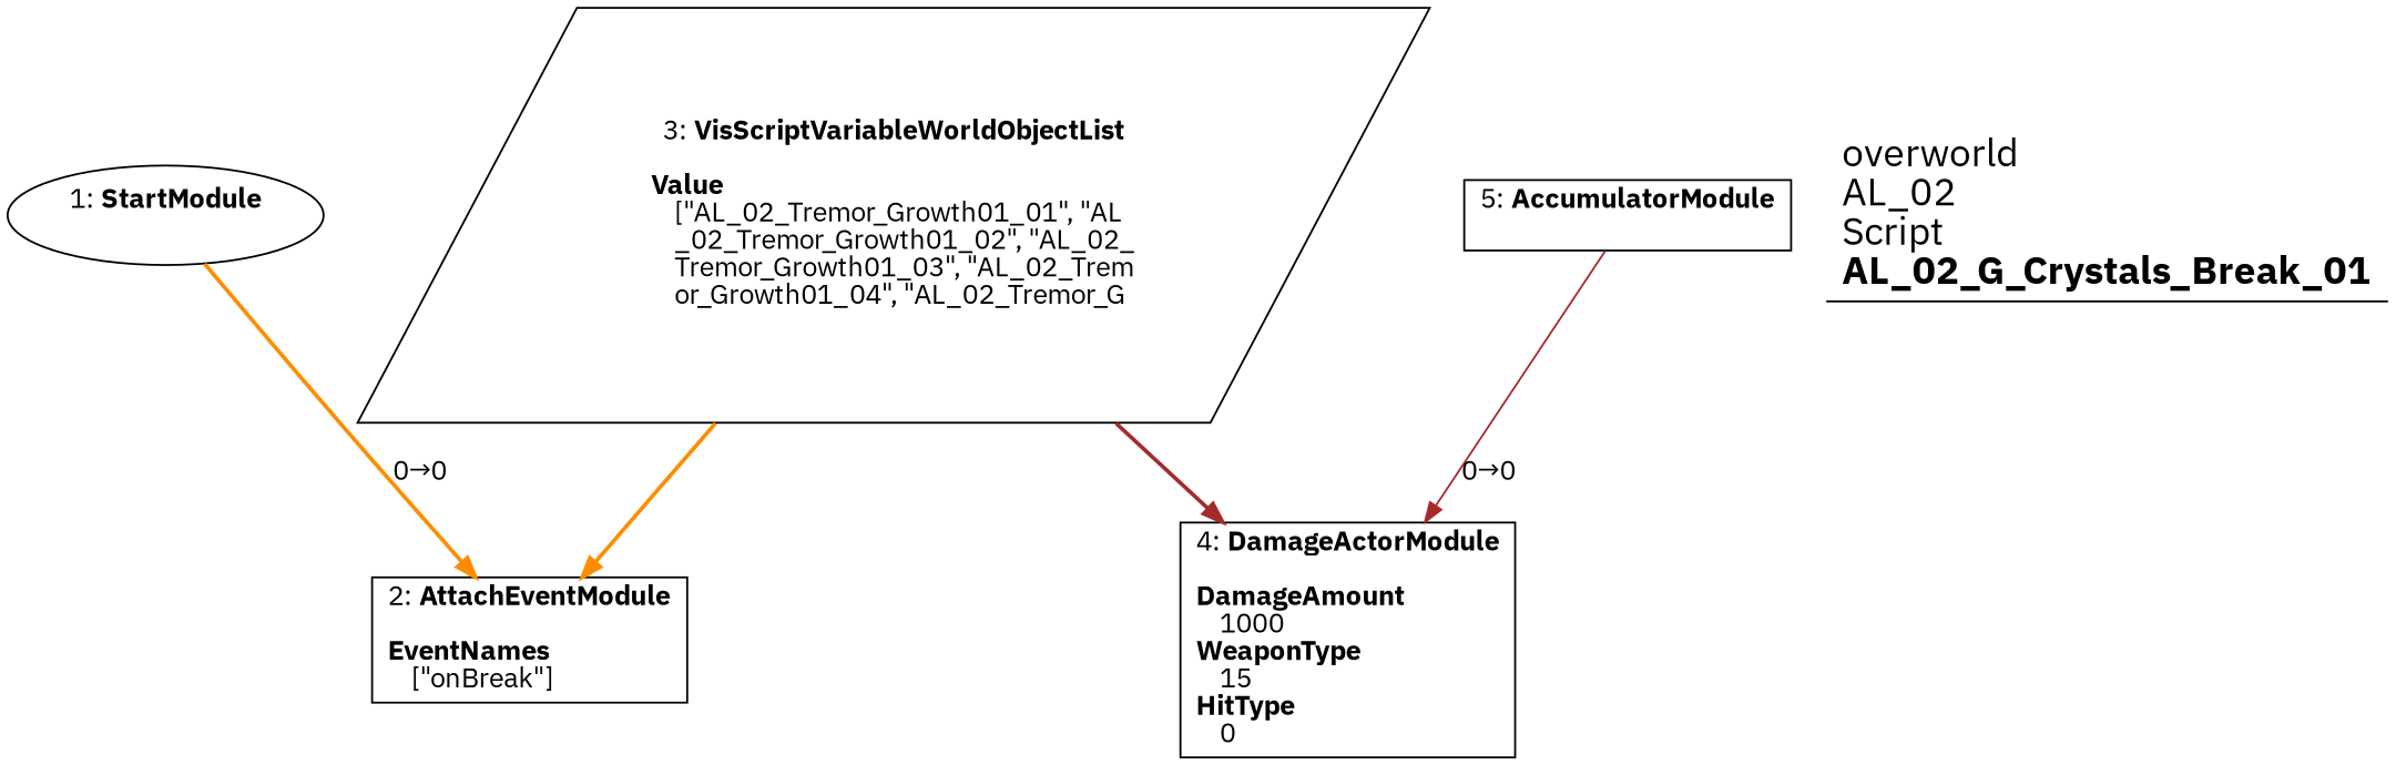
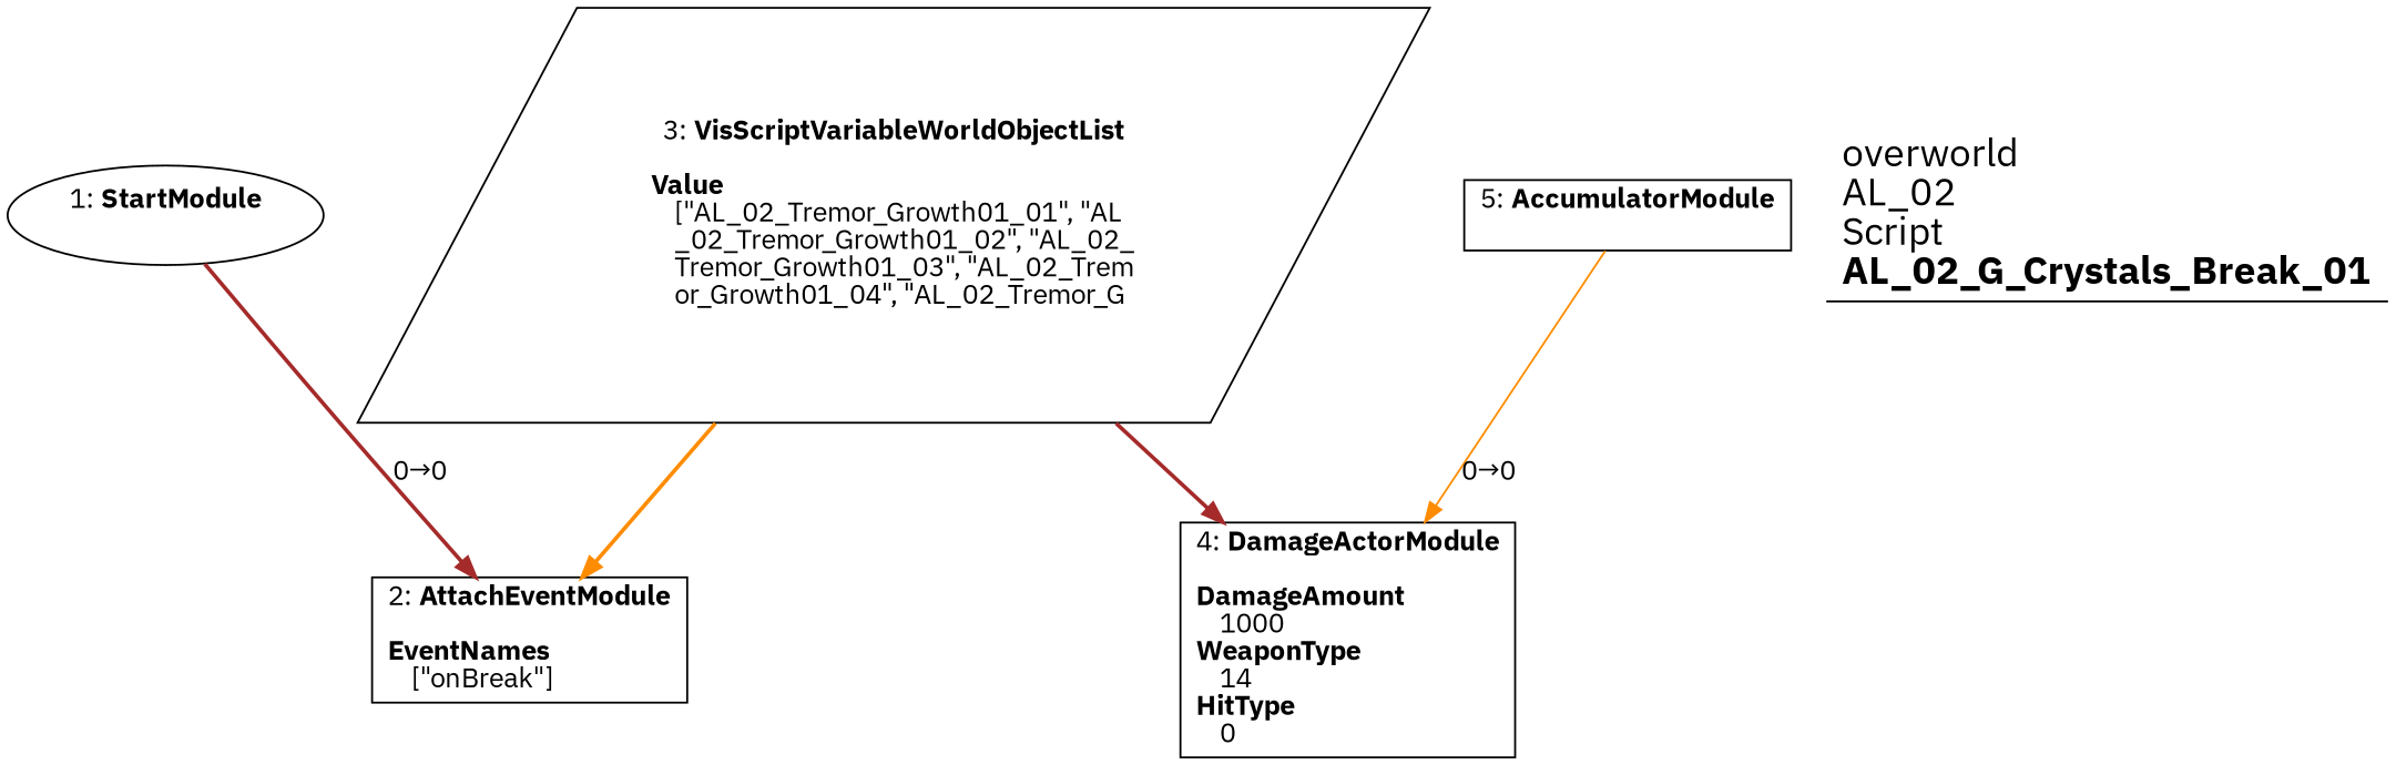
  digraph {
    fontname="IBM Plex Sans"
    splines=spline
    node [fontname="IBM Plex Sans" shape=box]
    edge [color=darkorange fontname="IBM Plex Sans" style=bold]
    n1 [label=<1: <b>StartModule</b><br/><br/>> shape=oval]
    n2 [label=<2: <b>AttachEventModule</b><br/><br/><b>EventNames</b><br align="left"/>    [&quot;onBreak&quot;]<br align="left"/>>]
    n3 [label=<5: <b>AccumulatorModule</b><br/><br/>>]
-   n4 [label=<4: <b>DamageActorModule</b><br/><br/><b>DamageAmount</b><br align="left"/>    1000<br align="left"/><b>WeaponType</b><br align="left"/>    15<br align="left"/><b>HitType</b><br align="left"/>    0<br align="left"/>>]
+   n4 [label=<4: <b>DamageActorModule</b><br/><br/><b>DamageAmount</b><br align="left"/>    1000<br align="left"/><b>WeaponType</b><br align="left"/>    14<br align="left"/><b>HitType</b><br align="left"/>    0<br align="left"/>>]
    n5 [label=<3: <b>VisScriptVariableWorldObjectList</b><br/><br/><b>Value</b><br align="left"/>    [&quot;AL_02_Tremor_Growth01_01&quot;, &quot;AL<br align="left"/>    _02_Tremor_Growth01_02&quot;, &quot;AL_02_<br align="left"/>    Tremor_Growth01_03&quot;, &quot;AL_02_Trem<br align="left"/>    or_Growth01_04&quot;, &quot;AL_02_Tremor_G<br align="left"/>> shape=parallelogram]
    n6 [label=<<font point-size="20">overworld<br align="left"/>AL_02<br align="left"/>Script<br align="left"/><b>AL_02_G_Crystals_Break_01</b><br align="left"/></font>> shape=underline]
-   n1 -> n2 [label="0→0"]
-   n3 -> n4 [color=brown label="0→0" style=solid]
+   n1 -> n2 [color=brown label="0→0"]
+   n3 -> n4 [label="0→0" style=solid]
    n5 -> n2
    n5 -> n4 [color=brown]
  }
